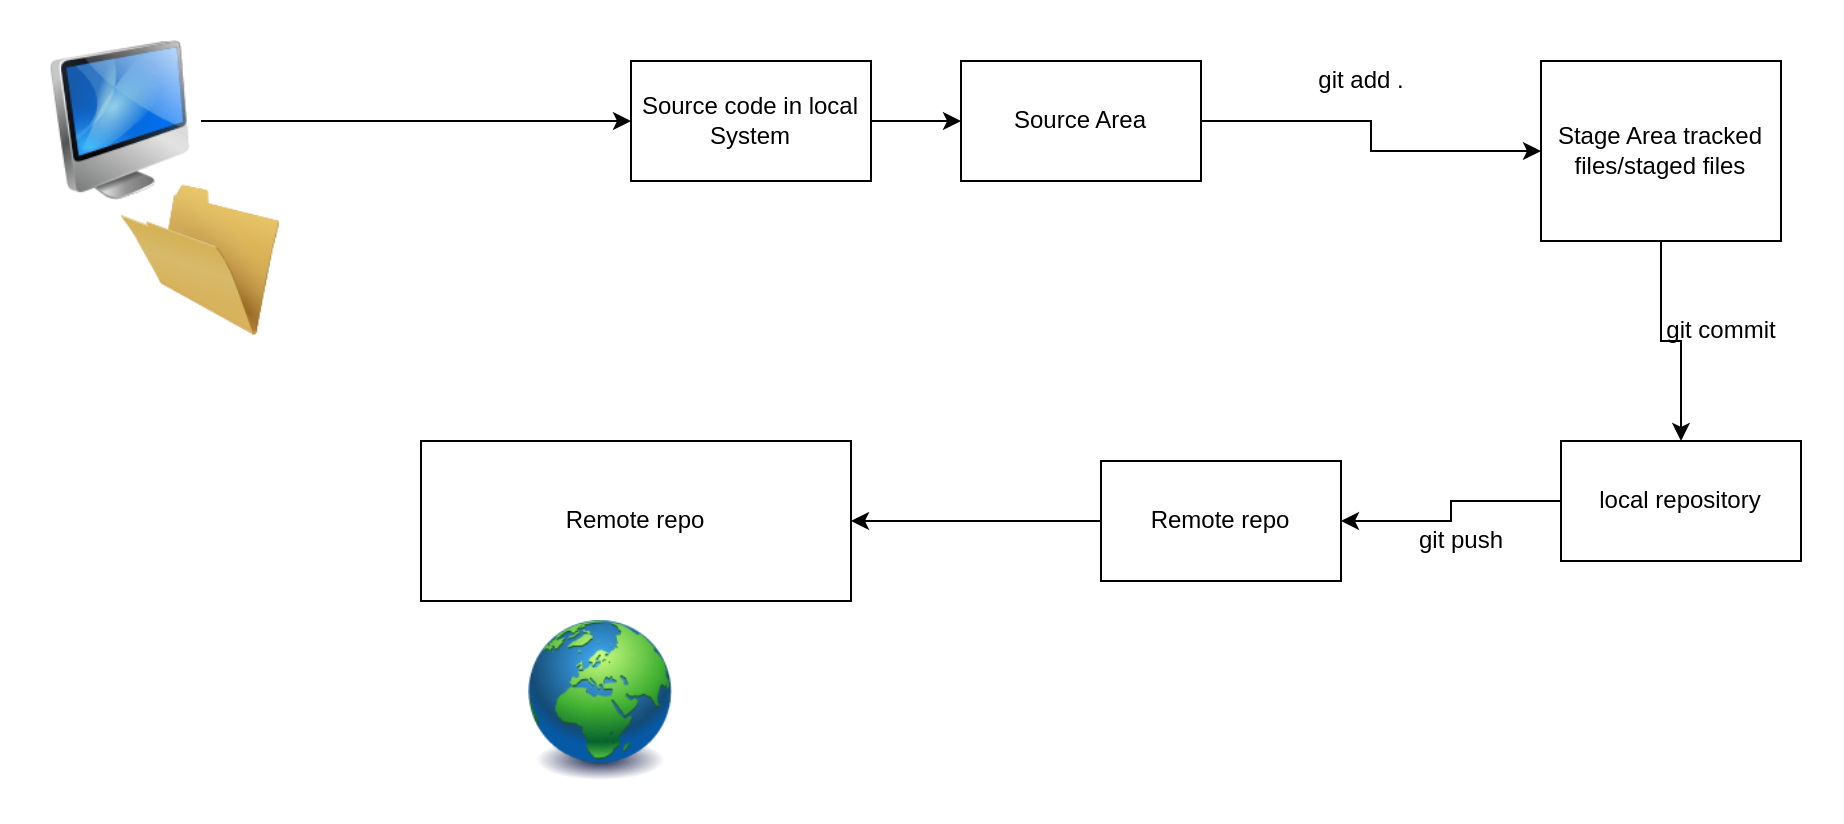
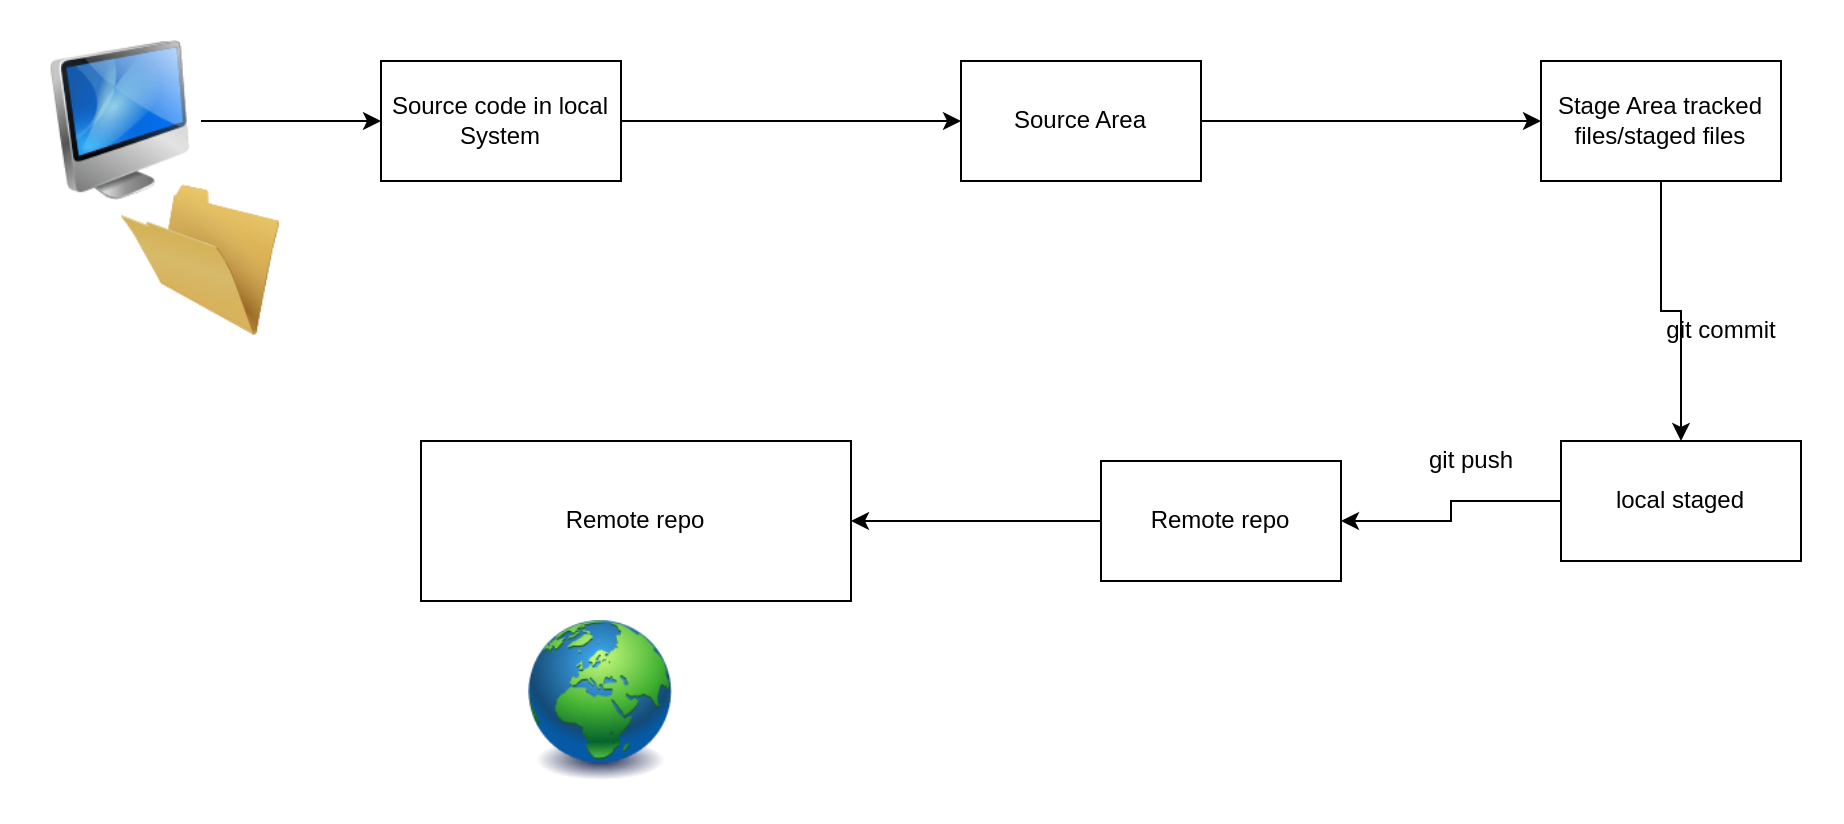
  <mxCell id="0" />
  <mxCell id="1" parent="0" />
  <mxCell id="2" style="edgeStyle=orthogonalEdgeStyle;rounded=0;orthogonalLoop=1;jettySize=auto;html=1;entryX=1;entryY=0.5;entryDx=0;entryDy=0;" edge="1" parent="1" source="3" target="4"><mxGeometry relative="1" as="geometry" /></mxCell>
  <mxCell id="3" value="Remote repo" style="rounded=0;whiteSpace=wrap;html=1;" vertex="1" parent="1"><mxGeometry x="550" y="230" width="120" height="60" as="geometry" /></mxCell>
  <mxCell id="4" value="Remote repo" style="rounded=0;whiteSpace=wrap;html=1;" vertex="1" parent="1"><mxGeometry x="210" y="220" width="215" height="80" as="geometry" /></mxCell>
  <mxCell id="5" style="edgeStyle=orthogonalEdgeStyle;rounded=0;orthogonalLoop=1;jettySize=auto;html=1;entryX=1;entryY=0.5;entryDx=0;entryDy=0;" edge="1" parent="1" source="6" target="3"><mxGeometry relative="1" as="geometry" /></mxCell>
- <mxCell id="6" value="local repository" style="rounded=0;whiteSpace=wrap;html=1;" vertex="1" parent="1"><mxGeometry x="780" y="220" width="120" height="60" as="geometry" /></mxCell>
+ <mxCell id="6" value="local staged" style="rounded=0;whiteSpace=wrap;html=1;" vertex="1" parent="1"><mxGeometry x="780" y="220" width="120" height="60" as="geometry" /></mxCell>
  <mxCell id="7" style="edgeStyle=orthogonalEdgeStyle;rounded=0;orthogonalLoop=1;jettySize=auto;html=1;entryX=0.5;entryY=0;entryDx=0;entryDy=0;" edge="1" parent="1" source="8" target="6"><mxGeometry relative="1" as="geometry" /></mxCell>
- <mxCell id="8" value="Stage Area tracked files/staged files" style="rounded=0;whiteSpace=wrap;html=1;" vertex="1" parent="1"><mxGeometry x="770" y="30" width="120" height="90" as="geometry" /></mxCell>
+ <mxCell id="8" value="Stage Area tracked files/staged files" style="rounded=0;whiteSpace=wrap;html=1;" vertex="1" parent="1"><mxGeometry x="770" y="30" width="120" height="60" as="geometry" /></mxCell>
  <mxCell id="9" style="edgeStyle=orthogonalEdgeStyle;rounded=0;orthogonalLoop=1;jettySize=auto;html=1;" edge="1" parent="1" source="10" target="8"><mxGeometry relative="1" as="geometry" /></mxCell>
  <mxCell id="10" value="Source Area" style="rounded=0;whiteSpace=wrap;html=1;" vertex="1" parent="1"><mxGeometry x="480" y="30" width="120" height="60" as="geometry" /></mxCell>
  <mxCell id="11" style="edgeStyle=orthogonalEdgeStyle;rounded=0;orthogonalLoop=1;jettySize=auto;html=1;entryX=0;entryY=0.5;entryDx=0;entryDy=0;" edge="1" parent="1" source="12" target="10"><mxGeometry relative="1" as="geometry" /></mxCell>
- <mxCell id="12" value="Source code in local System" style="rounded=0;whiteSpace=wrap;html=1;" vertex="1" parent="1"><mxGeometry x="315" y="30" width="120" height="60" as="geometry" /></mxCell>
+ <mxCell id="12" value="Source code in local System" style="rounded=0;whiteSpace=wrap;html=1;" vertex="1" parent="1"><mxGeometry x="190" y="30" width="120" height="60" as="geometry" /></mxCell>
  <mxCell id="13" style="edgeStyle=orthogonalEdgeStyle;rounded=0;orthogonalLoop=1;jettySize=auto;html=1;entryX=0;entryY=0.5;entryDx=0;entryDy=0;" edge="1" parent="1" source="14" target="12"><mxGeometry relative="1" as="geometry" /></mxCell>
  <mxCell id="14" value="" style="image;html=1;image=img/lib/clip_art/computers/iMac_128x128.png" vertex="1" parent="1"><mxGeometry x="20" y="20" width="80" height="80" as="geometry" /></mxCell>
  <mxCell id="15" value="" style="image;html=1;image=img/lib/clip_art/general/Empty_Folder_128x128.png" vertex="1" parent="1"><mxGeometry x="60" y="90" width="80" height="80" as="geometry" /></mxCell>
- <mxCell id="16" value="git add ." style="text;html=1;align=center;verticalAlign=middle;resizable=0;points=[];autosize=1;strokeColor=none;fillColor=none;" vertex="1" parent="1"><mxGeometry x="645" y="25" width="70" height="30" as="geometry" /></mxCell>
  <mxCell id="17" value="git commit" style="text;html=1;align=center;verticalAlign=middle;resizable=0;points=[];autosize=1;strokeColor=none;fillColor=none;" vertex="1" parent="1"><mxGeometry x="820" y="150" width="80" height="30" as="geometry" /></mxCell>
- <mxCell id="18" value="git push" style="text;html=1;align=center;verticalAlign=middle;resizable=0;points=[];autosize=1;strokeColor=none;fillColor=none;" vertex="1" parent="1"><mxGeometry x="695" y="255" width="70" height="30" as="geometry" /></mxCell>
+ <mxCell id="18" value="git push" style="text;html=1;align=center;verticalAlign=middle;resizable=0;points=[];autosize=1;strokeColor=none;fillColor=none;" vertex="1" parent="1"><mxGeometry x="700" y="215" width="70" height="30" as="geometry" /></mxCell>
  <mxCell id="19" value="" style="image;html=1;image=img/lib/clip_art/general/Earth_globe_128x128.png" vertex="1" parent="1"><mxGeometry x="260" y="310" width="80" height="80" as="geometry" /></mxCell>
